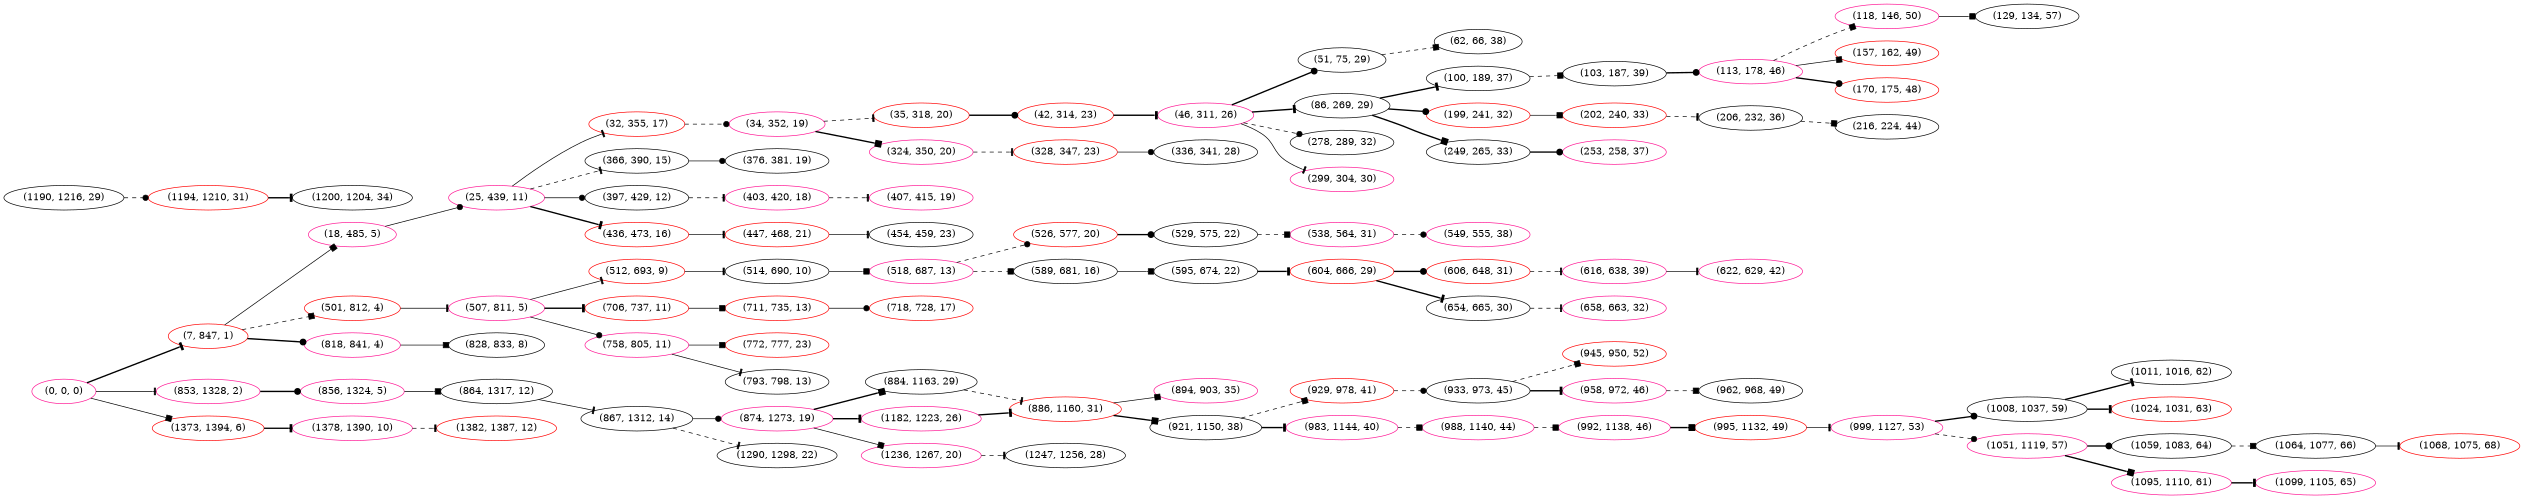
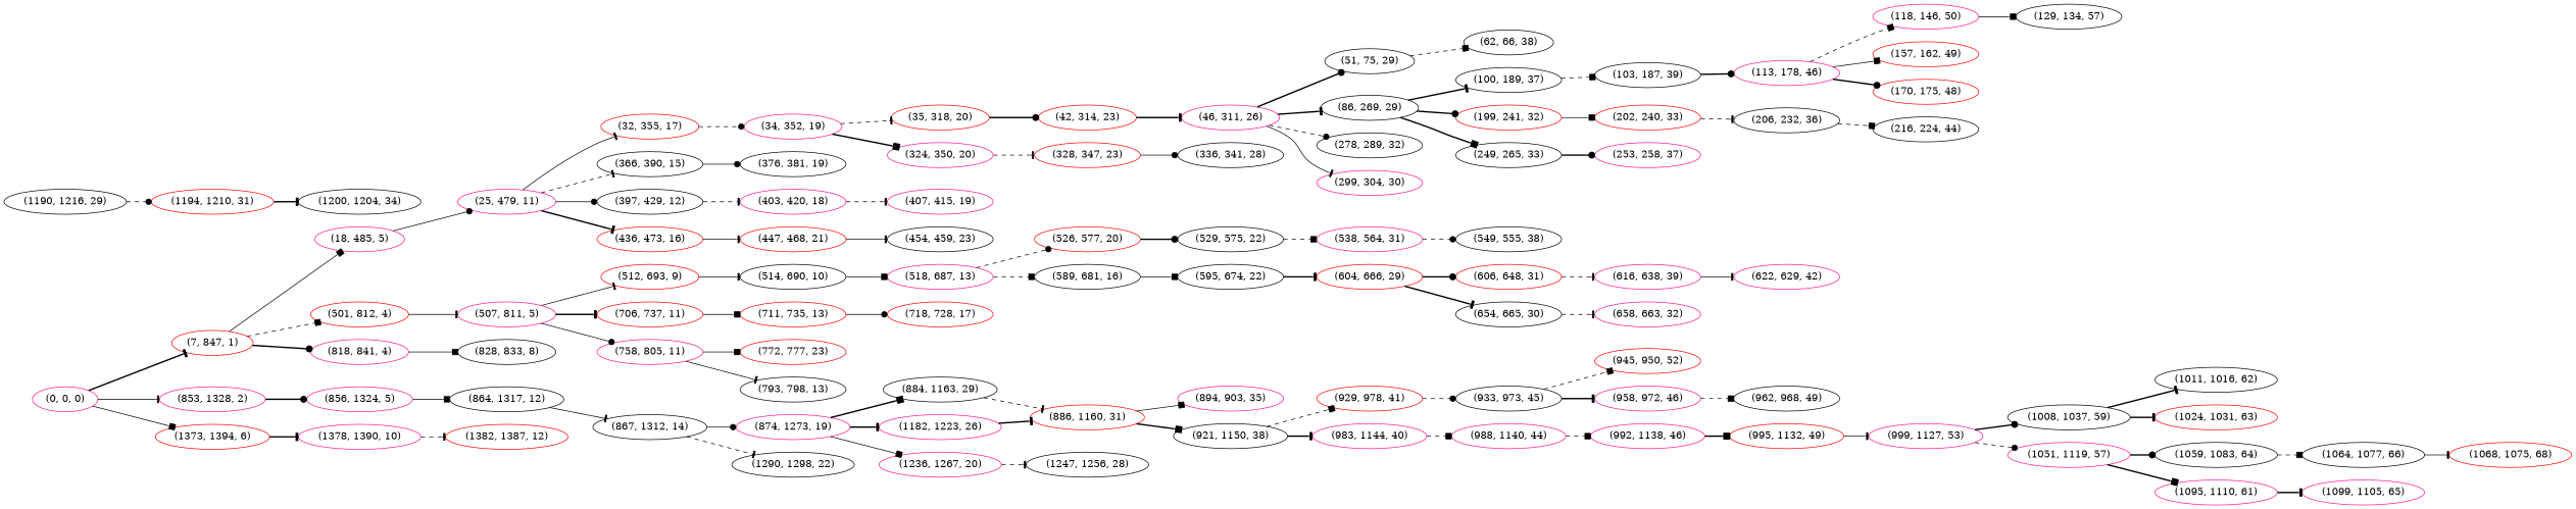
  digraph {
    rankdir=LR
    node [color=black]
    edge [arrowhead=tee style=bold]
    "(0, 0, 0)" [color=deeppink]
    "(7, 847, 1)" [color=red]
    "(853, 1328, 2)" [color=deeppink]
    "(1373, 1394, 6)" [color=red]
    "(18, 485, 5)" [color=deeppink]
    "(501, 812, 4)" [color=red]
    "(818, 841, 4)" [color=deeppink]
    "(856, 1324, 5)" [color=deeppink]
    "(1378, 1390, 10)" [color=deeppink]
-   "(25, 479, 11)" [color=deeppink label="(25, 439, 11)"]
+   "(25, 479, 11)" [color=deeppink]
    "(507, 811, 5)" [color=deeppink]
    "(828, 833, 8)"
    "(32, 355, 17)" [color=red]
    "(366, 390, 15)"
    "(397, 429, 12)"
    "(436, 473, 16)" [color=red]
    "(34, 352, 19)" [color=deeppink]
    "(376, 381, 19)"
    "(403, 420, 18)" [color=deeppink]
    "(447, 468, 21)" [color=red]
    "(35, 318, 20)" [color=red]
    "(324, 350, 20)" [color=deeppink]
    "(42, 314, 23)" [color=red]
    "(328, 347, 23)" [color=red]
    "(46, 311, 26)" [color=deeppink]
    "(51, 75, 29)"
    "(86, 269, 29)"
    "(278, 289, 32)"
    "(299, 304, 30)" [color=deeppink]
    "(62, 66, 38)"
    "(100, 189, 37)"
    "(199, 241, 32)" [color=red]
    "(249, 265, 33)"
    "(103, 187, 39)"
    "(202, 240, 33)" [color=red]
    "(253, 258, 37)" [color=deeppink]
    "(113, 178, 46)" [color=deeppink]
    "(118, 146, 50)" [color=deeppink]
    "(157, 162, 49)" [color=red]
    "(170, 175, 48)" [color=red]
    "(129, 134, 57)"
    "(206, 232, 36)"
    "(216, 224, 44)"
    "(336, 341, 28)"
    "(407, 415, 19)" [color=deeppink]
    "(454, 459, 23)"
    "(512, 693, 9)" [color=red]
    "(706, 737, 11)" [color=red]
    "(758, 805, 11)" [color=deeppink]
    "(514, 690, 10)"
    "(711, 735, 13)" [color=red]
    "(772, 777, 23)" [color=red]
    "(793, 798, 13)"
    "(518, 687, 13)" [color=deeppink]
    "(526, 577, 20)" [color=red]
    "(589, 681, 16)"
    "(529, 575, 22)"
    "(595, 674, 22)"
    "(538, 564, 31)" [color=deeppink]
-   "(549, 555, 38)" [color=deeppink]
+   "(549, 555, 38)"
    "(604, 666, 29)" [color=red]
    "(606, 648, 31)" [color=red]
    "(654, 665, 30)"
    "(616, 638, 39)" [color=deeppink]
    "(658, 663, 32)" [color=deeppink]
    "(622, 629, 42)" [color=deeppink]
    "(718, 728, 17)" [color=red]
    "(864, 1317, 12)"
    "(867, 1312, 14)"
    "(874, 1273, 19)" [color=deeppink]
    "(1290, 1298, 22)"
    "(884, 1163, 29)"
    "(1182, 1223, 26)" [color=deeppink]
    "(1236, 1267, 20)" [color=deeppink]
    "(886, 1160, 31)" [color=red]
    "(1247, 1256, 28)"
    "(894, 903, 35)" [color=deeppink]
    "(921, 1150, 38)"
    "(929, 978, 41)" [color=red]
    "(983, 1144, 40)" [color=deeppink]
    "(933, 973, 45)"
    "(988, 1140, 44)" [color=deeppink]
    "(945, 950, 52)" [color=red]
    "(958, 972, 46)" [color=deeppink]
    "(962, 968, 49)"
    "(992, 1138, 46)" [color=deeppink]
    "(995, 1132, 49)" [color=red]
    "(999, 1127, 53)" [color=deeppink]
    "(1008, 1037, 59)"
    "(1051, 1119, 57)" [color=deeppink]
    "(1011, 1016, 62)"
    "(1024, 1031, 63)" [color=red]
    "(1059, 1083, 64)"
    "(1095, 1110, 61)" [color=deeppink]
    "(1064, 1077, 66)"
    "(1099, 1105, 65)" [color=deeppink]
    "(1068, 1075, 68)" [color=red]
    "(1194, 1210, 31)" [color=red]
    "(1190, 1216, 29)"
    "(1200, 1204, 34)"
    "(1382, 1387, 12)" [color=red]
    "(0, 0, 0)" -> "(7, 847, 1)"
    "(0, 0, 0)" -> "(853, 1328, 2)" [style=solid]
    "(0, 0, 0)" -> "(1373, 1394, 6)" [arrowhead=box style=solid]
    "(7, 847, 1)" -> "(18, 485, 5)" [arrowhead=box style=solid]
    "(7, 847, 1)" -> "(501, 812, 4)" [arrowhead=box style=dashed]
    "(7, 847, 1)" -> "(818, 841, 4)" [arrowhead=dot]
    "(853, 1328, 2)" -> "(856, 1324, 5)" [arrowhead=dot]
    "(1373, 1394, 6)" -> "(1378, 1390, 10)"
    "(18, 485, 5)" -> "(25, 479, 11)" [arrowhead=dot style=solid]
    "(501, 812, 4)" -> "(507, 811, 5)" [style=solid]
    "(818, 841, 4)" -> "(828, 833, 8)" [arrowhead=box style=solid]
    "(856, 1324, 5)" -> "(864, 1317, 12)" [arrowhead=box style=solid]
    "(1378, 1390, 10)" -> "(1382, 1387, 12)" [style=dashed]
    "(25, 479, 11)" -> "(32, 355, 17)" [style=solid]
    "(25, 479, 11)" -> "(366, 390, 15)" [style=dashed]
    "(25, 479, 11)" -> "(397, 429, 12)" [arrowhead=dot style=solid]
    "(25, 479, 11)" -> "(436, 473, 16)"
    "(507, 811, 5)" -> "(512, 693, 9)" [style=solid]
    "(507, 811, 5)" -> "(706, 737, 11)"
    "(507, 811, 5)" -> "(758, 805, 11)" [arrowhead=dot style=solid]
    "(32, 355, 17)" -> "(34, 352, 19)" [arrowhead=dot style=dashed]
    "(366, 390, 15)" -> "(376, 381, 19)" [arrowhead=dot style=solid]
    "(397, 429, 12)" -> "(403, 420, 18)" [style=dashed]
    "(436, 473, 16)" -> "(447, 468, 21)" [style=solid]
    "(34, 352, 19)" -> "(35, 318, 20)" [style=dashed]
    "(34, 352, 19)" -> "(324, 350, 20)" [arrowhead=box]
    "(403, 420, 18)" -> "(407, 415, 19)" [style=dashed]
    "(447, 468, 21)" -> "(454, 459, 23)" [style=solid]
    "(35, 318, 20)" -> "(42, 314, 23)" [arrowhead=dot]
    "(324, 350, 20)" -> "(328, 347, 23)" [style=dashed]
    "(42, 314, 23)" -> "(46, 311, 26)"
    "(328, 347, 23)" -> "(336, 341, 28)" [arrowhead=dot style=solid]
    "(46, 311, 26)" -> "(51, 75, 29)" [arrowhead=dot]
    "(46, 311, 26)" -> "(86, 269, 29)"
    "(46, 311, 26)" -> "(278, 289, 32)" [arrowhead=dot style=dashed]
    "(46, 311, 26)" -> "(299, 304, 30)" [style=solid]
    "(51, 75, 29)" -> "(62, 66, 38)" [arrowhead=box style=dashed]
    "(86, 269, 29)" -> "(100, 189, 37)"
    "(86, 269, 29)" -> "(199, 241, 32)" [arrowhead=dot]
    "(86, 269, 29)" -> "(249, 265, 33)" [arrowhead=box]
    "(100, 189, 37)" -> "(103, 187, 39)" [arrowhead=box style=dashed]
    "(199, 241, 32)" -> "(202, 240, 33)" [arrowhead=box style=solid]
    "(249, 265, 33)" -> "(253, 258, 37)" [arrowhead=dot]
    "(103, 187, 39)" -> "(113, 178, 46)" [arrowhead=dot]
    "(202, 240, 33)" -> "(206, 232, 36)" [style=dashed]
    "(113, 178, 46)" -> "(118, 146, 50)" [arrowhead=box style=dashed]
    "(113, 178, 46)" -> "(157, 162, 49)" [arrowhead=box style=solid]
    "(113, 178, 46)" -> "(170, 175, 48)" [arrowhead=dot]
    "(118, 146, 50)" -> "(129, 134, 57)" [arrowhead=box style=solid]
    "(206, 232, 36)" -> "(216, 224, 44)" [arrowhead=box style=dashed]
    "(512, 693, 9)" -> "(514, 690, 10)" [style=solid]
    "(706, 737, 11)" -> "(711, 735, 13)" [arrowhead=box style=solid]
    "(758, 805, 11)" -> "(772, 777, 23)" [arrowhead=box style=solid]
    "(758, 805, 11)" -> "(793, 798, 13)" [style=solid]
    "(514, 690, 10)" -> "(518, 687, 13)" [arrowhead=box style=solid]
    "(711, 735, 13)" -> "(718, 728, 17)" [arrowhead=dot style=solid]
    "(518, 687, 13)" -> "(526, 577, 20)" [arrowhead=dot style=dashed]
    "(518, 687, 13)" -> "(589, 681, 16)" [arrowhead=box style=dashed]
    "(526, 577, 20)" -> "(529, 575, 22)" [arrowhead=dot]
    "(589, 681, 16)" -> "(595, 674, 22)" [arrowhead=box style=solid]
    "(529, 575, 22)" -> "(538, 564, 31)" [arrowhead=box style=dashed]
    "(595, 674, 22)" -> "(604, 666, 29)"
    "(538, 564, 31)" -> "(549, 555, 38)" [arrowhead=dot style=dashed]
    "(604, 666, 29)" -> "(606, 648, 31)" [arrowhead=dot]
    "(604, 666, 29)" -> "(654, 665, 30)"
    "(606, 648, 31)" -> "(616, 638, 39)" [style=dashed]
    "(654, 665, 30)" -> "(658, 663, 32)" [style=dashed]
    "(616, 638, 39)" -> "(622, 629, 42)" [style=solid]
    "(864, 1317, 12)" -> "(867, 1312, 14)" [style=solid]
    "(867, 1312, 14)" -> "(874, 1273, 19)" [arrowhead=dot style=solid]
    "(867, 1312, 14)" -> "(1290, 1298, 22)" [style=dashed]
    "(874, 1273, 19)" -> "(884, 1163, 29)" [arrowhead=box]
    "(874, 1273, 19)" -> "(1182, 1223, 26)"
    "(874, 1273, 19)" -> "(1236, 1267, 20)" [arrowhead=box style=solid]
    "(884, 1163, 29)" -> "(886, 1160, 31)" [style=dashed]
    "(1182, 1223, 26)" -> "(886, 1160, 31)"
    "(1236, 1267, 20)" -> "(1247, 1256, 28)" [style=dashed]
    "(886, 1160, 31)" -> "(894, 903, 35)" [arrowhead=box style=solid]
    "(886, 1160, 31)" -> "(921, 1150, 38)" [arrowhead=box]
    "(921, 1150, 38)" -> "(929, 978, 41)" [arrowhead=box style=dashed]
    "(921, 1150, 38)" -> "(983, 1144, 40)"
    "(929, 978, 41)" -> "(933, 973, 45)" [arrowhead=dot style=dashed]
    "(983, 1144, 40)" -> "(988, 1140, 44)" [arrowhead=box style=dashed]
    "(933, 973, 45)" -> "(945, 950, 52)" [arrowhead=box style=dashed]
    "(933, 973, 45)" -> "(958, 972, 46)"
    "(988, 1140, 44)" -> "(992, 1138, 46)" [arrowhead=box style=dashed]
    "(958, 972, 46)" -> "(962, 968, 49)" [arrowhead=box style=dashed]
    "(992, 1138, 46)" -> "(995, 1132, 49)" [arrowhead=box]
    "(995, 1132, 49)" -> "(999, 1127, 53)" [style=solid]
    "(999, 1127, 53)" -> "(1008, 1037, 59)" [arrowhead=dot]
    "(999, 1127, 53)" -> "(1051, 1119, 57)" [arrowhead=dot style=dashed]
    "(1008, 1037, 59)" -> "(1011, 1016, 62)"
    "(1008, 1037, 59)" -> "(1024, 1031, 63)"
    "(1051, 1119, 57)" -> "(1059, 1083, 64)" [arrowhead=dot]
    "(1051, 1119, 57)" -> "(1095, 1110, 61)" [arrowhead=box]
    "(1059, 1083, 64)" -> "(1064, 1077, 66)" [arrowhead=box style=dashed]
    "(1095, 1110, 61)" -> "(1099, 1105, 65)"
    "(1064, 1077, 66)" -> "(1068, 1075, 68)" [style=solid]
    "(1194, 1210, 31)" -> "(1200, 1204, 34)"
    "(1190, 1216, 29)" -> "(1194, 1210, 31)" [arrowhead=dot style=dashed]
  }
